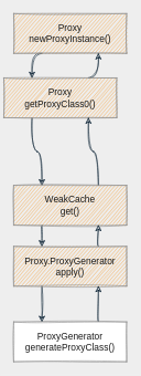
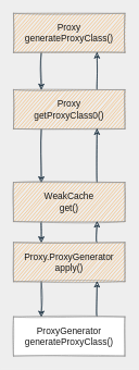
  <mxCell id="0" />
  <mxCell id="1" parent="0" />
  <mxCell id="2" style="edgeStyle=orthogonalEdgeStyle;curved=1;rounded=1;sketch=1;orthogonalLoop=1;jettySize=auto;html=1;exitX=0.25;exitY=1;exitDx=0;exitDy=0;entryX=0.25;entryY=0;entryDx=0;entryDy=0;fontSize=14;fontColor=#1A1A1A;strokeColor=#182E3E;" edge="1" parent="1" source="3" target="6"><mxGeometry relative="1" as="geometry" /></mxCell>
- <mxCell id="3" value="&lt;font style=&quot;font-size: 14px&quot;&gt;Proxy&lt;br&gt;newProxyInstance()&lt;/font&gt;" style="rounded=0;whiteSpace=wrap;html=1;sketch=1;fontColor=#1A1A1A;strokeColor=#909090;fillColor=#F5AB50;" vertex="1" parent="1"><mxGeometry x="20" y="20" width="171" height="60" as="geometry" /></mxCell>
+ <mxCell id="3" value="&lt;font style=&quot;font-size: 14px&quot;&gt;Proxy&lt;br&gt;generateProxyClass()&lt;/font&gt;" style="rounded=0;whiteSpace=wrap;html=1;sketch=1;fontColor=#1A1A1A;strokeColor=#909090;fillColor=#F5AB50;" vertex="1" parent="1"><mxGeometry x="20" y="20" width="171" height="60" as="geometry" /></mxCell>
  <mxCell id="4" style="edgeStyle=orthogonalEdgeStyle;curved=1;rounded=1;sketch=1;orthogonalLoop=1;jettySize=auto;html=1;exitX=0.75;exitY=0;exitDx=0;exitDy=0;entryX=0.75;entryY=1;entryDx=0;entryDy=0;fontSize=14;fontColor=#1A1A1A;strokeColor=#182E3E;" edge="1" parent="1" source="6" target="3"><mxGeometry relative="1" as="geometry" /></mxCell>
  <mxCell id="5" style="edgeStyle=orthogonalEdgeStyle;curved=1;rounded=1;sketch=1;orthogonalLoop=1;jettySize=auto;html=1;exitX=0.25;exitY=1;exitDx=0;exitDy=0;entryX=0.25;entryY=0;entryDx=0;entryDy=0;fontSize=14;fontColor=#1A1A1A;strokeColor=#182E3E;" edge="1" parent="1" source="6" target="9"><mxGeometry relative="1" as="geometry" /></mxCell>
- <mxCell id="6" value="&lt;font style=&quot;font-size: 14px&quot;&gt;Proxy&lt;br&gt;getProxyClass0()&lt;/font&gt;" style="rounded=0;whiteSpace=wrap;html=1;sketch=1;fontColor=#1A1A1A;strokeColor=#909090;fillColor=#F5AB50;" vertex="1" parent="1"><mxGeometry x="5" y="117" width="171" height="60" as="geometry" /></mxCell>
+ <mxCell id="6" value="&lt;font style=&quot;font-size: 14px&quot;&gt;Proxy&lt;br&gt;getProxyClass0()&lt;/font&gt;" style="rounded=0;whiteSpace=wrap;html=1;sketch=1;fontColor=#1A1A1A;strokeColor=#909090;fillColor=#F5AB50;" vertex="1" parent="1"><mxGeometry x="20" y="137" width="171" height="60" as="geometry" /></mxCell>
  <mxCell id="7" style="edgeStyle=orthogonalEdgeStyle;curved=1;rounded=1;sketch=1;orthogonalLoop=1;jettySize=auto;html=1;exitX=0.75;exitY=0;exitDx=0;exitDy=0;entryX=0.75;entryY=1;entryDx=0;entryDy=0;fontSize=14;fontColor=#1A1A1A;strokeColor=#182E3E;" edge="1" parent="1" source="9" target="6"><mxGeometry relative="1" as="geometry" /></mxCell>
  <mxCell id="8" style="edgeStyle=orthogonalEdgeStyle;curved=1;rounded=1;sketch=1;orthogonalLoop=1;jettySize=auto;html=1;exitX=0.25;exitY=1;exitDx=0;exitDy=0;entryX=0.25;entryY=0;entryDx=0;entryDy=0;fontSize=14;fontColor=#1A1A1A;strokeColor=#182E3E;" edge="1" parent="1" source="9" target="12"><mxGeometry relative="1" as="geometry" /></mxCell>
  <mxCell id="9" value="&lt;font style=&quot;font-size: 14px&quot;&gt;WeakCache&lt;br&gt;get()&lt;/font&gt;" style="rounded=0;whiteSpace=wrap;html=1;sketch=1;fontColor=#1A1A1A;strokeColor=#909090;fillColor=#F5AB50;" vertex="1" parent="1"><mxGeometry x="20" y="279" width="171" height="60" as="geometry" /></mxCell>
  <mxCell id="10" style="edgeStyle=orthogonalEdgeStyle;curved=1;rounded=1;sketch=1;orthogonalLoop=1;jettySize=auto;html=1;exitX=0.75;exitY=0;exitDx=0;exitDy=0;entryX=0.75;entryY=1;entryDx=0;entryDy=0;fontSize=14;fontColor=#1A1A1A;strokeColor=#182E3E;" edge="1" parent="1" source="12" target="9"><mxGeometry relative="1" as="geometry" /></mxCell>
  <mxCell id="11" style="edgeStyle=orthogonalEdgeStyle;curved=1;rounded=1;sketch=1;orthogonalLoop=1;jettySize=auto;html=1;exitX=0.25;exitY=1;exitDx=0;exitDy=0;entryX=0.25;entryY=0;entryDx=0;entryDy=0;fontSize=14;fontColor=#1A1A1A;strokeColor=#182E3E;" edge="1" parent="1" source="12" target="15"><mxGeometry relative="1" as="geometry" /></mxCell>
  <mxCell id="12" value="&lt;span style=&quot;font-size: 14px&quot;&gt;Proxy.ProxyGenerator&lt;br&gt;apply()&lt;br&gt;&lt;/span&gt;" style="rounded=0;whiteSpace=wrap;html=1;sketch=1;fontColor=#1A1A1A;strokeColor=#909090;fillColor=#F5AB50;" vertex="1" parent="1"><mxGeometry x="20" y="371" width="171" height="60" as="geometry" /></mxCell>
  <mxCell id="13" style="edgeStyle=orthogonalEdgeStyle;curved=1;rounded=1;sketch=1;orthogonalLoop=1;jettySize=auto;html=1;exitX=0.5;exitY=1;exitDx=0;exitDy=0;fontSize=14;fontColor=#1A1A1A;strokeColor=#182E3E;" edge="1" parent="1" source="6" target="6"><mxGeometry relative="1" as="geometry" /></mxCell>
  <mxCell id="14" style="edgeStyle=orthogonalEdgeStyle;curved=1;rounded=1;sketch=1;orthogonalLoop=1;jettySize=auto;html=1;exitX=0.75;exitY=0;exitDx=0;exitDy=0;entryX=0.75;entryY=1;entryDx=0;entryDy=0;fontSize=14;fontColor=#1A1A1A;strokeColor=#182E3E;" edge="1" parent="1" source="15" target="12"><mxGeometry relative="1" as="geometry" /></mxCell>
  <mxCell id="15" value="&lt;span style=&quot;font-size: 14px&quot;&gt;ProxyGenerator&lt;br&gt;generateProxyClass()&lt;br&gt;&lt;/span&gt;" style="rounded=0;whiteSpace=wrap;html=1;sketch=1;fontColor=#1A1A1A;strokeColor=#909090;fillColor=#ffffff;" vertex="1" parent="1"><mxGeometry x="20" y="485" width="171" height="60" as="geometry" /></mxCell>
